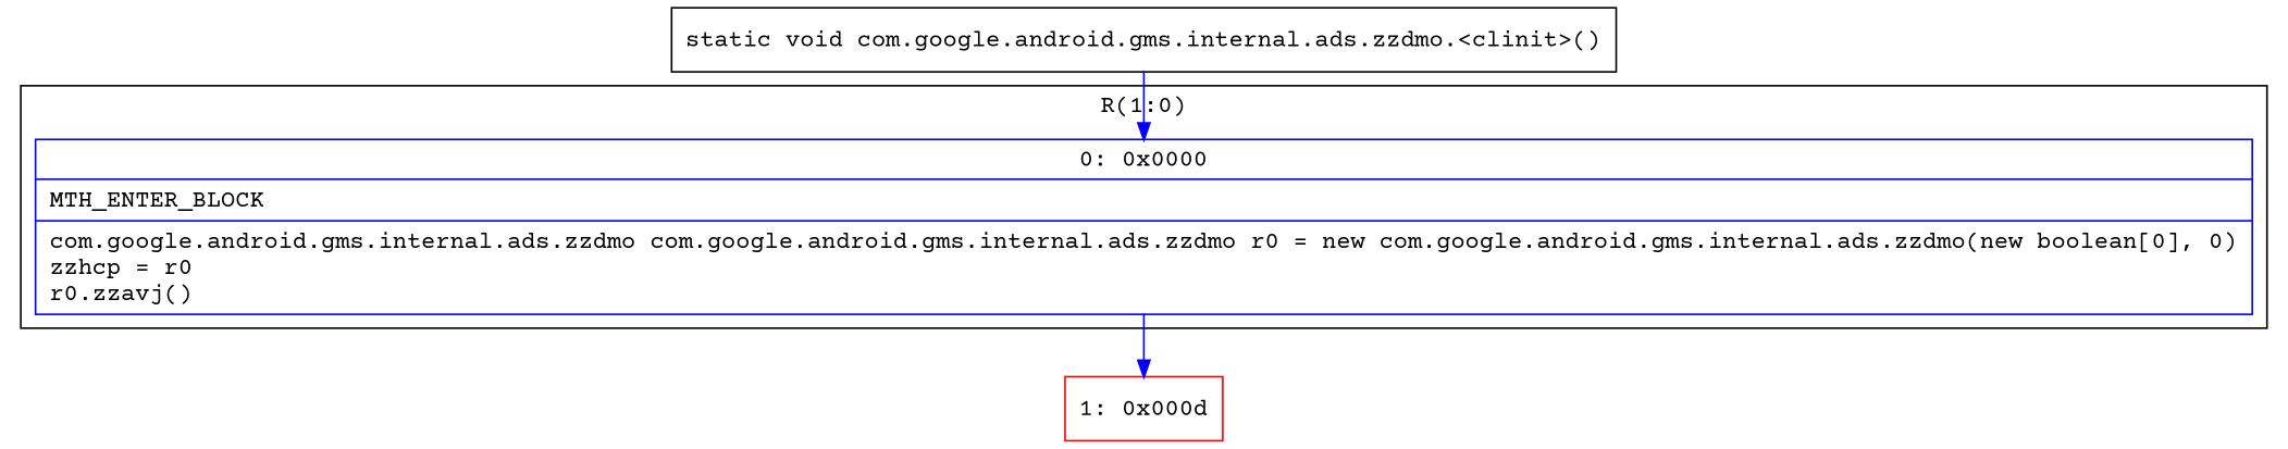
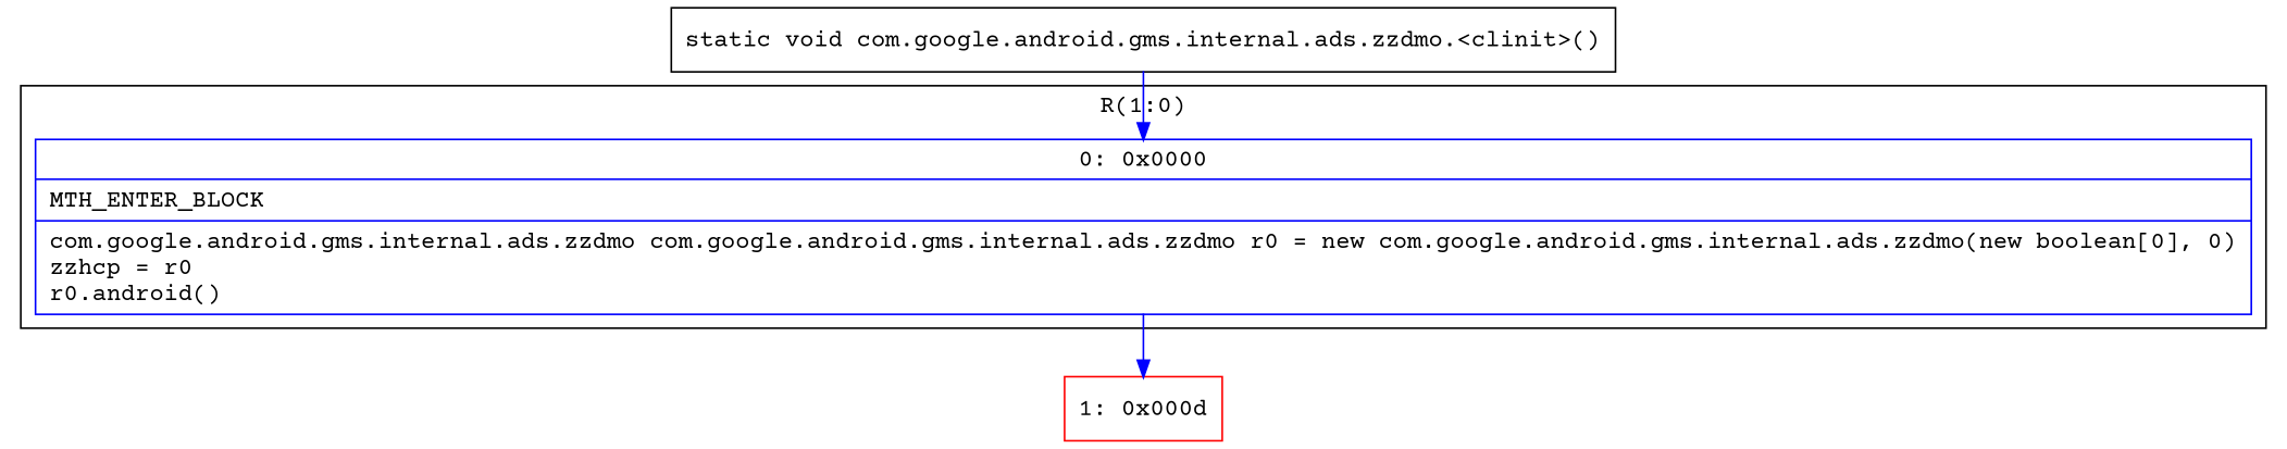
  digraph {
    fontname="Courier Prime"
    node [shape=record fontname="Courier Prime"]
    edge [color=blue fontname="Courier Prime"]
-   n1 [color=blue label="{0\:\ 0x0000|MTH_ENTER_BLOCK\l|com.google.android.gms.internal.ads.zzdmo com.google.android.gms.internal.ads.zzdmo r0 = new com.google.android.gms.internal.ads.zzdmo(new boolean[0], 0)\lzzhcp = r0\lr0.zzavj()\l}"]
+   n1 [color=blue label="{0\:\ 0x0000|MTH_ENTER_BLOCK\l|com.google.android.gms.internal.ads.zzdmo com.google.android.gms.internal.ads.zzdmo r0 = new com.google.android.gms.internal.ads.zzdmo(new boolean[0], 0)\lzzhcp = r0\lr0.android()\l}"]
    n2 [color=red label="{1\:\ 0x000d}"]
    n3 [label="{static void com.google.android.gms.internal.ads.zzdmo.\<clinit\>() }"]
    subgraph cluster_1 {
      label="R(1:0)"
      n1
    }
    n1 -> n2
    n3 -> n1
  }
